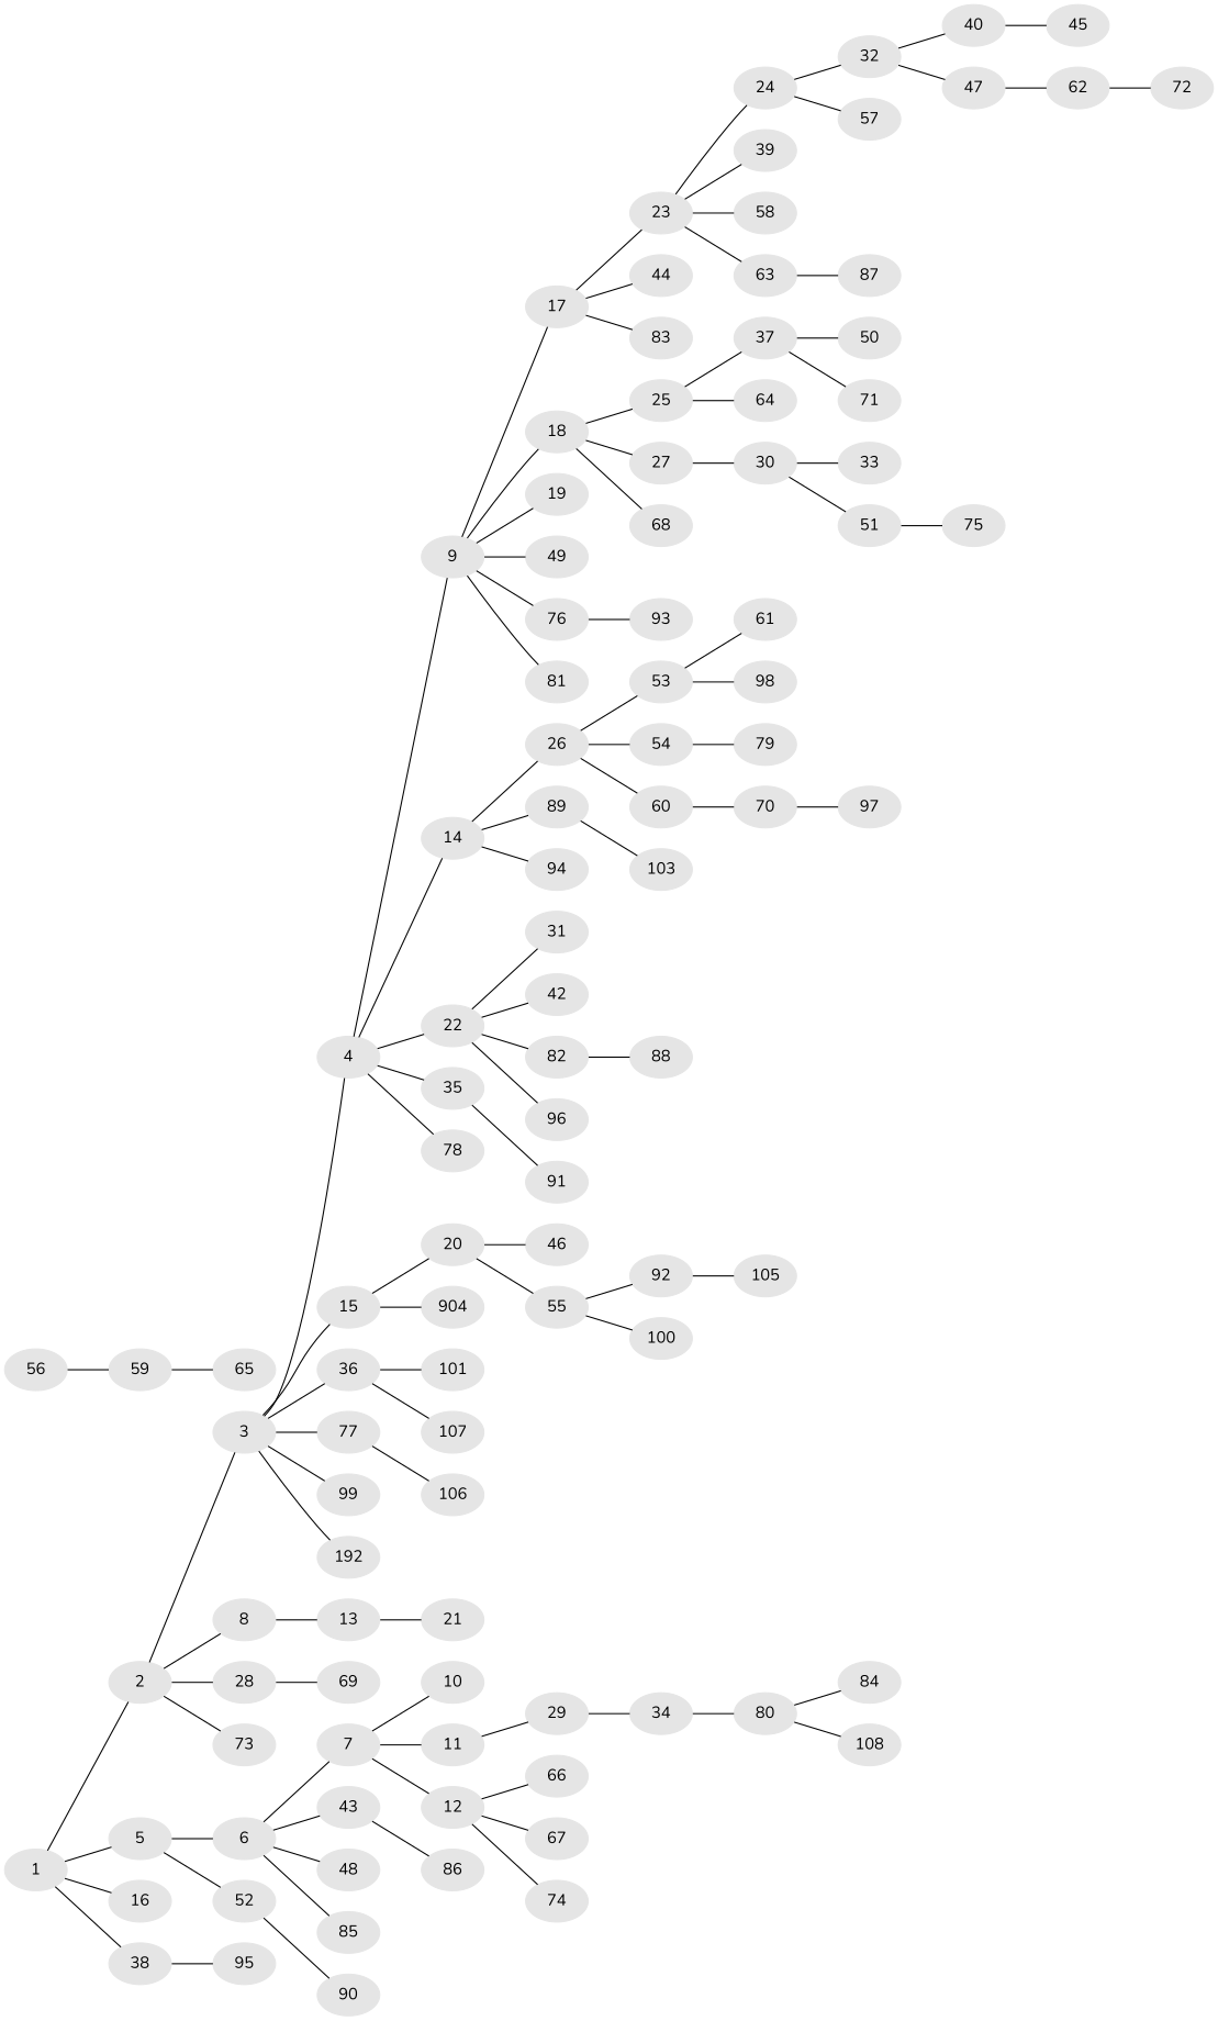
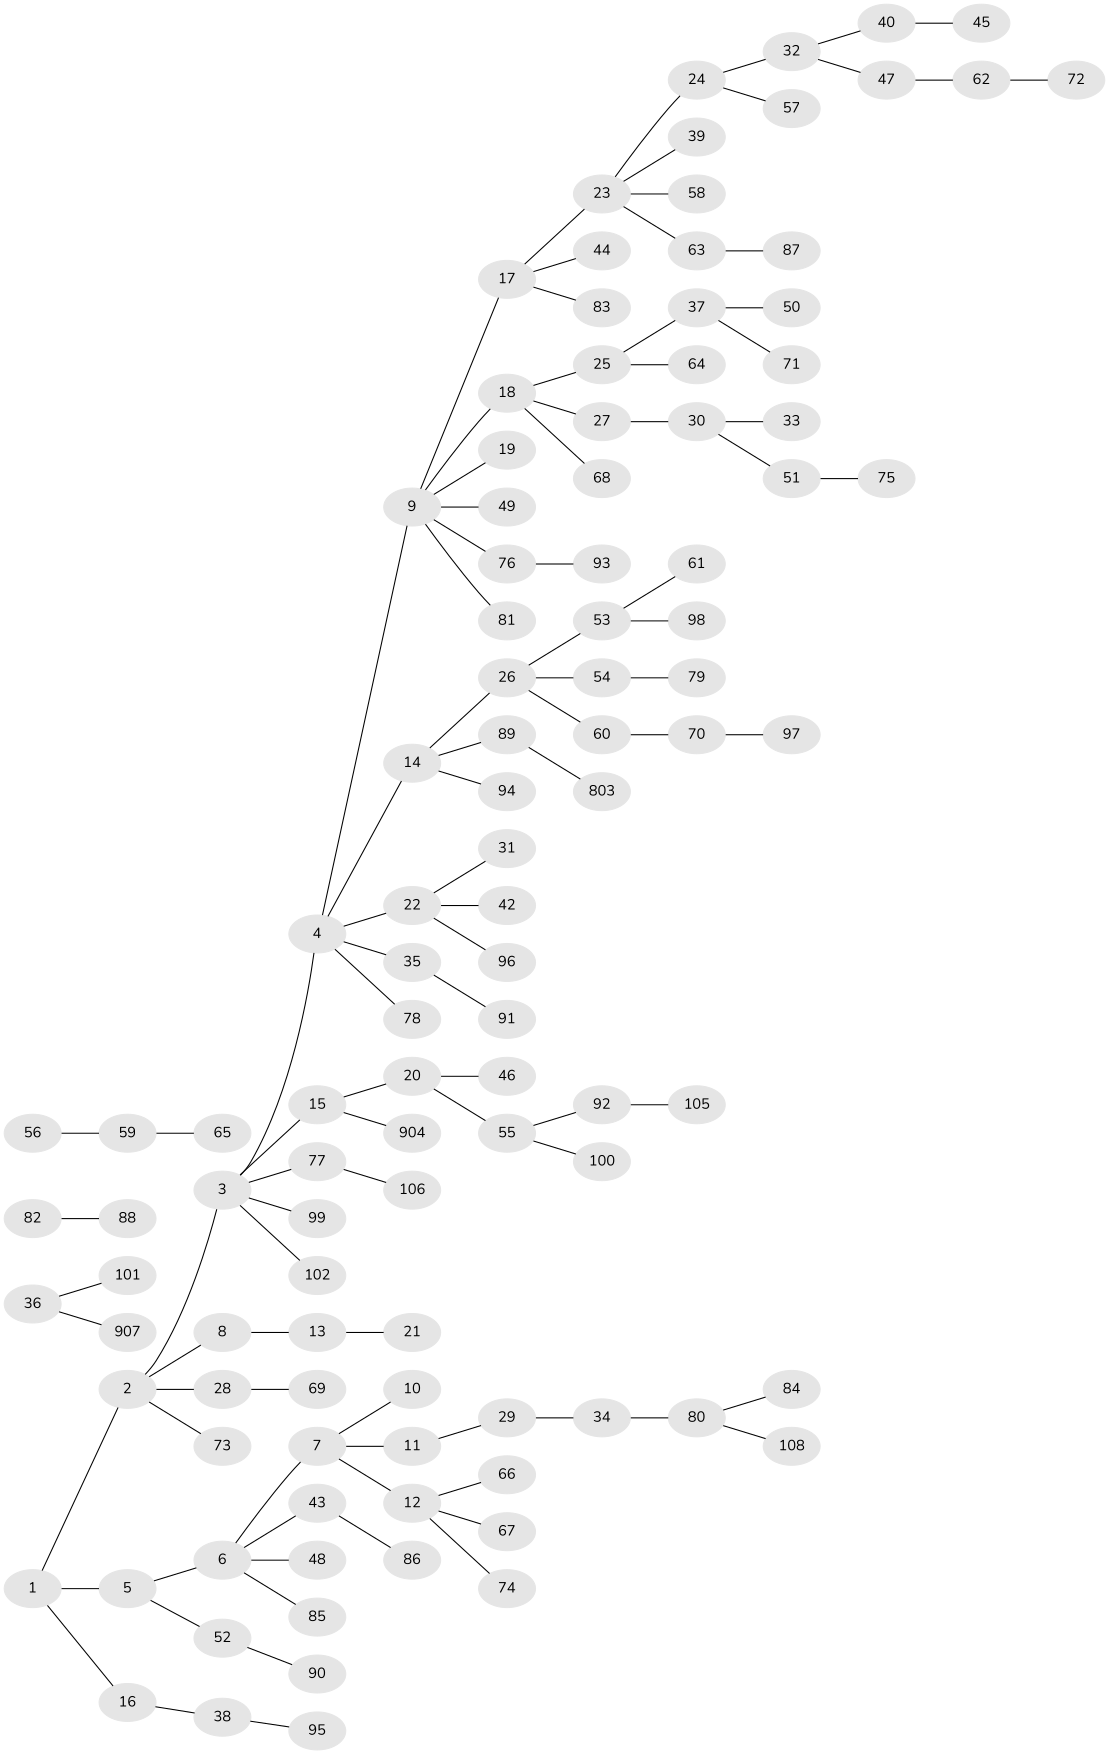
  graph {
    fontname=Nunito
    rankdir=LR
    node [color=gray90 fontname=Nunito style=filled]
    edge [fontname=Nunito]
    1
    2
    5
    16
    38
    3
    8
    28
    73
    6
    52
    95
    4
    15
    36
    77
    99
-   102 [label=192]
+   102
    13
    69
    9
    14
    22
    35
    78
    20
    n27 [label=904]
    101
-   107
+   107 [label=907]
    106
    17
    18
    19
    49
    76
    81
    26
    89
    94
    31
    42
    82
    96
    91
    7
    43
    48
    85
    90
    10
    11
    12
    86
    29
    66
    67
    74
    21
    23
    44
    83
    25
    27
    68
    93
    34
    53
    54
    60
-   103
+   103 [label=803]
    46
    55
    24
    39
    58
    63
    37
    64
    30
    92
    100
    88
    32
    57
    87
    40
    47
    50
    71
    61
    98
    79
    70
    33
    51
    80
    56
    59
    75
    45
    62
    84
    108
    72
    105
    65
    97
    1 -- 2
    1 -- 5
    1 -- 16
-   1 -- 38
+   16 -- 38
    2 -- 3
    2 -- 8
    2 -- 28
    2 -- 73
    5 -- 6
    5 -- 52
    38 -- 95
    3 -- 4
    3 -- 15
-   3 -- 36
    3 -- 77
    3 -- 99
    3 -- 102
    8 -- 13
    28 -- 69
    6 -- 7
    6 -- 43
    6 -- 48
    6 -- 85
    52 -- 90
    4 -- 9
    4 -- 14
    4 -- 22
    4 -- 35
    4 -- 78
    15 -- 20
    15 -- n27
    36 -- 101
    36 -- 107
    77 -- 106
    13 -- 21
    9 -- 17
    9 -- 18
    9 -- 19
    9 -- 49
    9 -- 76
    9 -- 81
    14 -- 26
    14 -- 89
    14 -- 94
    22 -- 31
    22 -- 42
-   22 -- 82
    22 -- 96
    35 -- 91
    20 -- 46
    20 -- 55
    17 -- 23
    17 -- 44
    17 -- 83
    18 -- 25
    18 -- 27
    18 -- 68
    76 -- 93
    26 -- 53
    26 -- 54
    26 -- 60
    89 -- 103
    82 -- 88
    7 -- 10
    7 -- 11
    7 -- 12
    43 -- 86
    11 -- 29
    12 -- 66
    12 -- 67
    12 -- 74
    29 -- 34
    23 -- 24
    23 -- 39
    23 -- 58
    23 -- 63
    25 -- 37
    25 -- 64
    27 -- 30
    34 -- 80
    53 -- 61
    53 -- 98
    54 -- 79
    60 -- 70
    55 -- 92
    55 -- 100
    24 -- 32
    24 -- 57
    63 -- 87
    37 -- 50
    37 -- 71
    30 -- 33
    30 -- 51
    92 -- 105
    32 -- 40
    32 -- 47
    40 -- 45
    47 -- 62
    70 -- 97
    51 -- 75
    80 -- 84
    80 -- 108
    56 -- 59
    59 -- 65
    62 -- 72
  }
